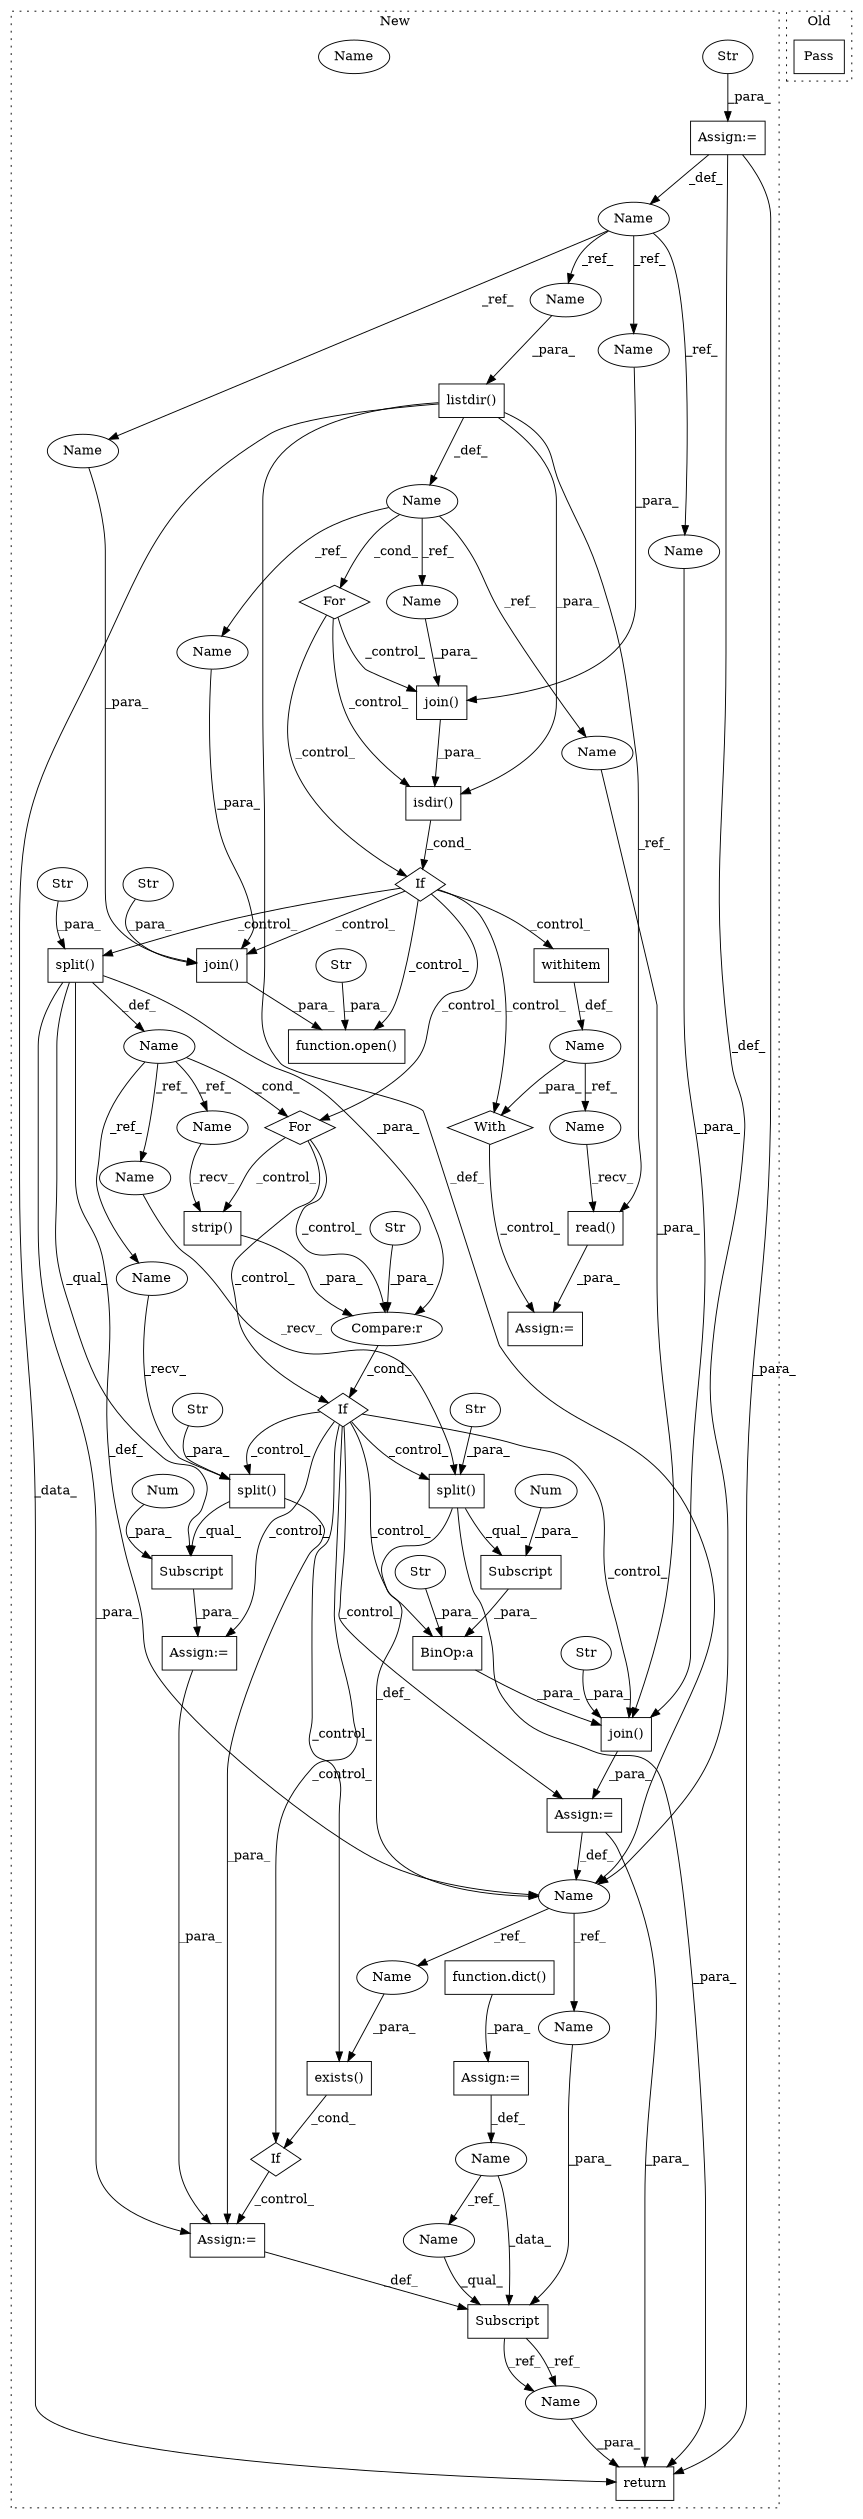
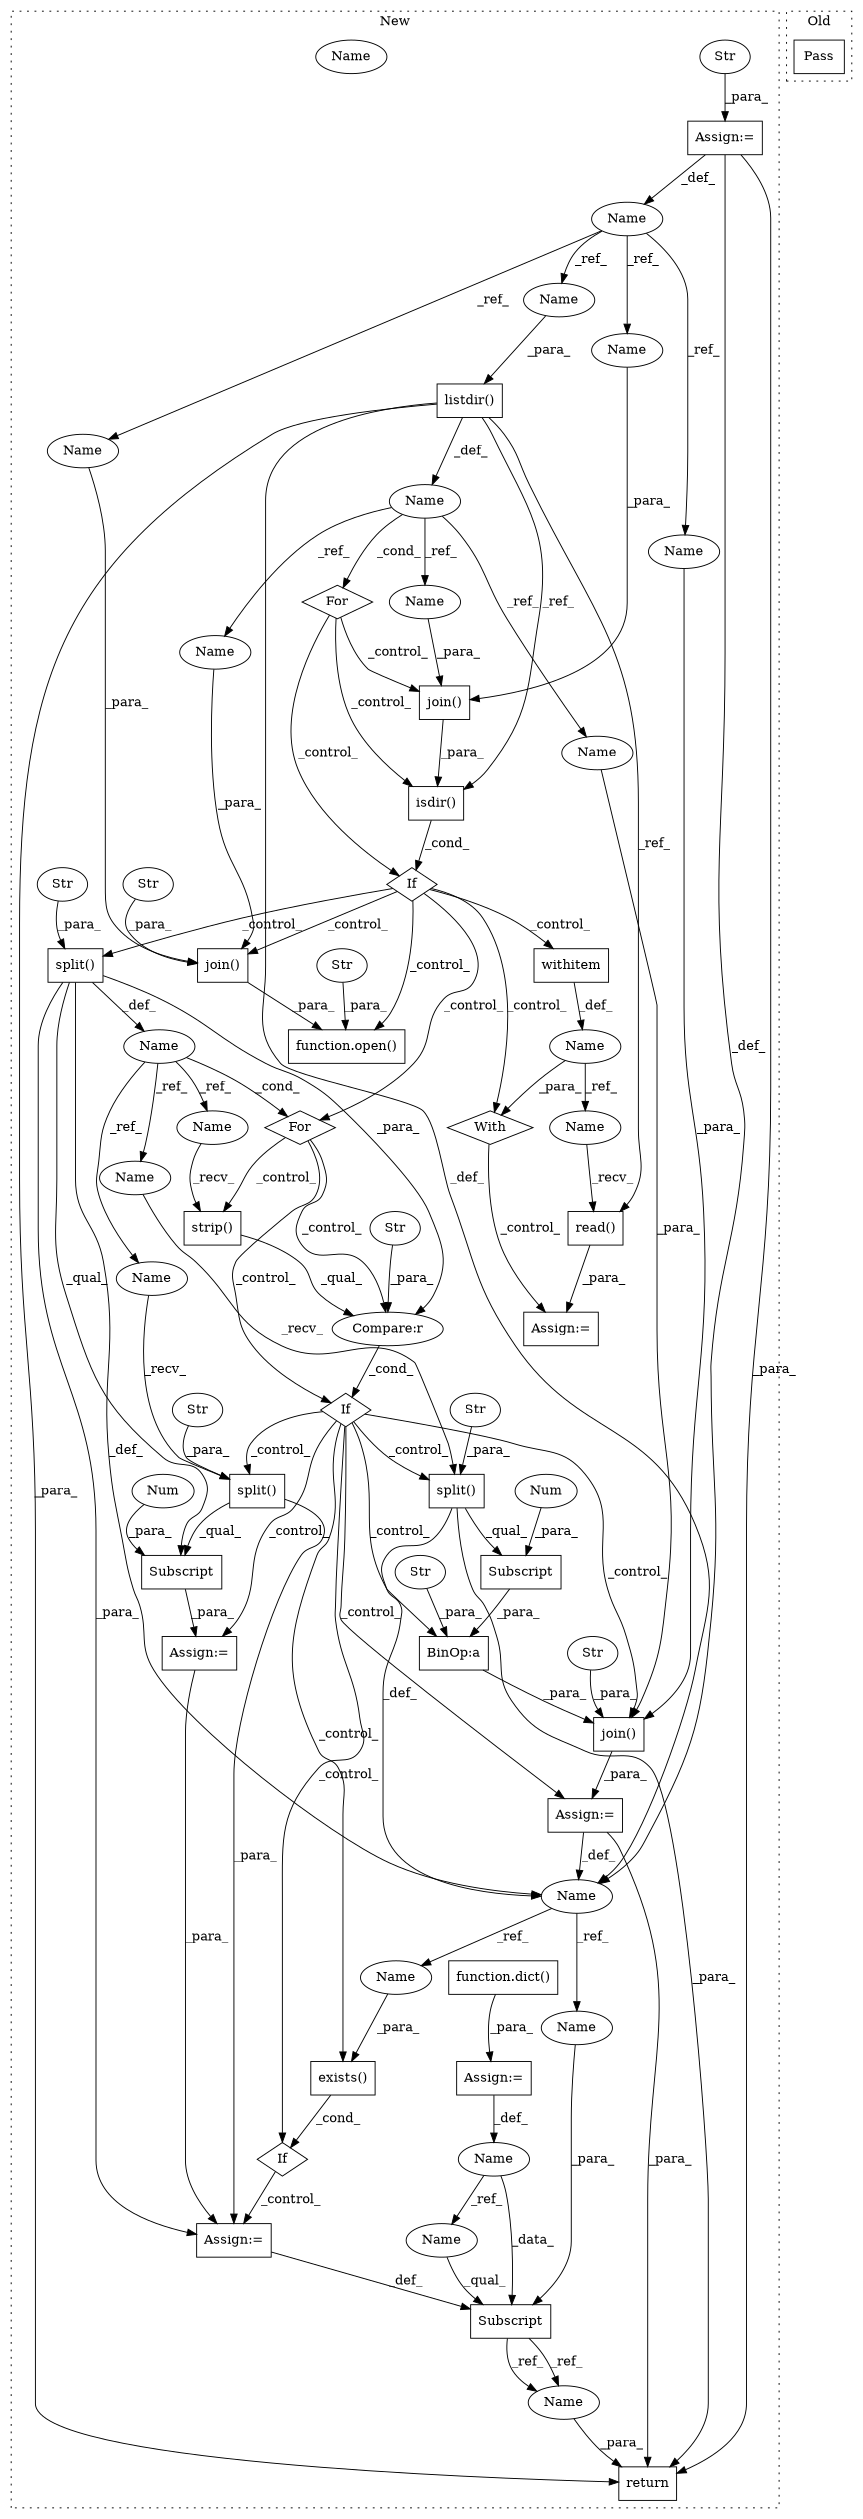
  digraph {
    node [a=87 l=4 s=1196 shape=ellipse]
    n1 [a=75 l="5,18" label="function.open()" s="1020,1068" shape=box]
    n2 [a=66 l=3 label=Str s=1065]
    n3 [a=39 l="5,88" label=With s="1015,1024" shape=diamond]
    n4 [a=49 label=withitem s=1020 shape=box]
    n5 [a=96 l=3 label=If s=961 shape=diamond]
    n6 [a=68 l=3 label="Assign:=" s=1301 shape=box]
    n7 [a=75 l="13,1" label="join()" s="978,999" shape=box]
    n8 [label=Name s=1090]
    n9 [a=68 l=3 label="Assign:=" s=1118 shape=box]
    n10 [a=75 l="13,1" label="join()" s="1025,1062" shape=box]
    n11 [a=66 l=14 label=Str s=1048]
    n12 [a=75 l="13,1" label="join()" s="1304,1362" shape=box]
    n13 [a=96 l=3 label=If s=1384 shape=diamond]
    n14 [a=82 l=3 label="BinOp:a" s=1353 shape=box]
    n15 [a=96 l=3 label=If s=1193 shape=diamond]
    n16 [a=66 l=6 label=Str s=1356]
    n17 [a=66 l=6 label=Str s=1327]
    n18 [a=63 l="18,0" label=Subscript s="1335,0" shape=box]
    n19 [a=75 l="15,1" label="exists()" s="1387,1410" shape=box]
    n20 [a=107 l="4,18" label=For s="1145,1175" shape=diamond]
    n21 [a=76 l=1 label=Num s=1351]
    n22 [a=107 l="4,10" label=For s="925,951" shape=diamond]
    n23 [a=75 l=12 label="strip()" shape=box]
    n24 [a=75 l=11 label="read()" s=1121 shape=box]
    n25 [a=40 l=18 label="Compare:r"]
    n26 [a=66 l=2 label=Str s=1212]
    n27 [a=75 l="13,1" label="split()" s="1157,1174" shape=box]
    n28 [a=66 label=Str s=1170]
    n29 [a=75 l="11,1" label="split()" s="1335,1349" shape=box]
    n30 [a=66 l=3 label=Str s=1346]
    n31 [l=2 label=Name s=929]
    n32 [label=Name s=814]
    n33 [label=Name s=1149]
    n34 [a=75 l="14,1" label="isdir()" s="964,1000" shape=box]
    n35 [a=75 l="11,1" label="listdir()" s="935,950" shape=box]
    n36 [a=68 l=3 label="Assign:=" s=818 shape=box]
    n37 [a=66 l=67 label=Str s=821]
    n38 [l=8 label=Name s=1293]
    n39 [a=63 l="28,0" label=Subscript s="1437,0" shape=box]
    n40 [a=75 l="11,1" label="split()" s="1254,1268" shape=box]
    n41 [a=63 l="18,0" label=Subscript s="1254,0" shape=box]
    n42 [a=66 l=3 label=Str s=1265]
    n43 [l=18 label=Name s=893]
    n44 [a=76 l=1 label=Num s=1270]
    n45 [a=68 l=3 label="Assign:=" s=911 shape=box]
    n46 [a=68 l=3 label="Assign:=" s=1251 shape=box]
    n47 [a=75 l=6 label="function.dict()" s=914 shape=box]
    n48 [a=68 l=3 label="Assign:=" s=1465 shape=box]
    n49 [a=93 l=7 label=return s=1488 shape=box]
    n50 [label=Name s=1121]
    n51 [label=Name s=1335]
    n52 [label=Name s=1254]
    n53 [label=Name]
    n54 [l=2 label=Name s=1044]
    n55 [l=2 label=Name s=997]
    n56 [l=2 label=Name s=1323]
    n57 [label=Name s=991]
    n58 [label=Name s=946]
    n59 [label=Name s=1038]
    n60 [label=Name s=1317]
    n61 [l=8 label=Name s=1402]
    n62 [l=8 label=Name s=1456]
    n63 [l=18 label=Name s=1437]
    n64 [l=18 label=Name s=1495]
    n65 [l=18 label=Name s=1495]
    n66 [a=62 label=Pass s=114 shape=box]
    subgraph cluster_1 {
      label=New
      style=dotted
      n1
      n2
      n3
      n4
      n5
      n6
      n7
      n8
      n9
      n10
      n11
      n12
      n13
      n14
      n15
      n16
      n17
      n18
      n19
      n20
      n21
      n22
      n23
      n24
      n25
      n26
      n27
      n28
      n29
      n30
      n31
      n32
      n33
      n34
      n35
      n36
      n37
      n38
      n39
      n40
      n41
      n42
      n43
      n44
      n45
      n46
      n47
      n48
      n49
      n50
      n51
      n52
      n53
      n54
      n55
      n56
      n57
      n58
      n59
      n60
      n61
      n62
      n63
      n64
      n65
    }
    subgraph cluster_2 {
      label=Old
      style=dotted
      n66
    }
    n2 -> n1 [label=_para_]
    n3 -> n9 [label=_control_]
    n4 -> n8 [label=_def_]
    n5 -> n1 [label=_control_]
    n5 -> n3 [label=_control_]
    n5 -> n4 [label=_control_]
    n5 -> n10 [label=_control_]
    n5 -> n20 [label=_control_]
    n5 -> n27 [label=_control_]
    n6 -> n38 [label=_def_]
    n6 -> n49 [label=_para_]
    n7 -> n34 [label=_para_]
    n8 -> n3 [label=_para_]
    n8 -> n50 [label=_ref_]
    n10 -> n1 [label=_para_]
    n11 -> n10 [label=_para_]
    n12 -> n6 [label=_para_]
    n13 -> n48 [label=_control_]
    n14 -> n12 [label=_para_]
    n15 -> n6 [label=_control_]
    n15 -> n12 [label=_control_]
    n15 -> n13 [label=_control_]
    n15 -> n14 [label=_control_]
    n15 -> n19 [label=_control_]
    n15 -> n29 [label=_control_]
    n15 -> n40 [label=_control_]
    n15 -> n46 [label=_control_]
    n16 -> n14 [label=_para_]
    n17 -> n12 [label=_para_]
    n18 -> n14 [label=_para_]
    n19 -> n13 [label=_cond_]
    n20 -> n15 [label=_control_]
    n20 -> n23 [label=_control_]
    n20 -> n25 [label=_control_]
    n21 -> n18 [label=_para_]
    n22 -> n5 [label=_control_]
    n22 -> n7 [label=_control_]
    n22 -> n34 [label=_control_]
-   n23 -> n25 [label=_para_]
+   n23 -> n25 [label=_qual_]
    n24 -> n9 [label=_para_]
    n25 -> n15 [label=_cond_]
    n26 -> n25 [label=_para_]
    n27 -> n25 [label=_para_]
    n27 -> n33 [label=_def_]
    n27 -> n38 [label=_def_]
    n27 -> n41 [label=_qual_]
    n27 -> n48 [label=_para_]
    n28 -> n27 [label=_para_]
    n29 -> n18 [label=_qual_]
    n29 -> n38 [label=_def_]
    n29 -> n49 [label=_para_]
    n30 -> n29 [label=_para_]
    n31 -> n22 [label=_cond_]
    n31 -> n54 [label=_ref_]
    n31 -> n55 [label=_ref_]
    n31 -> n56 [label=_ref_]
    n32 -> n57 [label=_ref_]
    n32 -> n58 [label=_ref_]
    n32 -> n59 [label=_ref_]
    n32 -> n60 [label=_ref_]
    n33 -> n20 [label=_cond_]
    n33 -> n51 [label=_ref_]
    n33 -> n52 [label=_ref_]
    n33 -> n53 [label=_ref_]
    n34 -> n5 [label=_cond_]
    n35 -> n24 [label=_ref_]
    n35 -> n31 [label=_def_]
-   n35 -> n34 [label=_para_]
+   n35 -> n34 [label=_ref_]
    n35 -> n38 [label=_def_]
-   n35 -> n49 [label=_data_]
+   n35 -> n49 [label=_para_]
    n36 -> n32 [label=_def_]
    n36 -> n38 [label=_def_]
    n36 -> n49 [label=_para_]
    n37 -> n36 [label=_para_]
    n38 -> n61 [label=_ref_]
    n38 -> n62 [label=_ref_]
    n39 -> n65 [label=_ref_]
    n39 -> n65 [label=_ref_]
    n40 -> n41 [label=_qual_]
    n40 -> n48 [label=_para_]
    n41 -> n46 [label=_para_]
    n42 -> n40 [label=_para_]
    n43 -> n39 [label=_data_]
    n43 -> n63 [label=_ref_]
    n44 -> n41 [label=_para_]
    n45 -> n43 [label=_def_]
    n46 -> n48 [label=_para_]
    n47 -> n45 [label=_para_]
    n48 -> n39 [label=_def_]
    n50 -> n24 [label=_recv_]
    n51 -> n29 [label=_recv_]
    n52 -> n40 [label=_recv_]
    n53 -> n23 [label=_recv_]
    n54 -> n10 [label=_para_]
    n55 -> n7 [label=_para_]
    n56 -> n12 [label=_para_]
    n57 -> n7 [label=_para_]
    n58 -> n35 [label=_para_]
    n59 -> n10 [label=_para_]
    n60 -> n12 [label=_para_]
    n61 -> n19 [label=_para_]
    n62 -> n39 [label=_para_]
    n63 -> n39 [label=_qual_]
    n65 -> n49 [label=_para_]
  }
